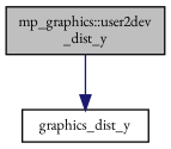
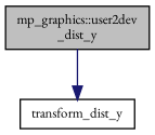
  digraph {
    rankdir=TB
    fontname="EB Garamond"
    node [color=black fontname="EB Garamond" fontsize=10 shape=record style=filled]
    n1 [fillcolor=grey75 fontcolor=black height=0.2 label="mp_graphics::user2dev\l_dist_y" width=0.4]
-   n2 [fillcolor=white height=0.2 label=graphics_dist_y width=0.4]
+   n2 [fillcolor=white height=0.2 label=transform_dist_y width=0.4]
    n1 -> n2 [color=midnightblue fontname="EB Garamond" fontsize=10 labelfontname=Helvetica labelfontsize=10 style=solid]
  }
